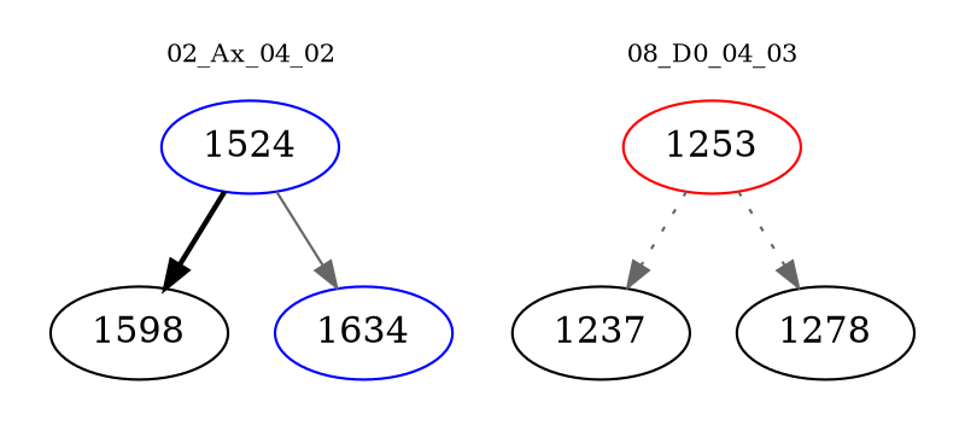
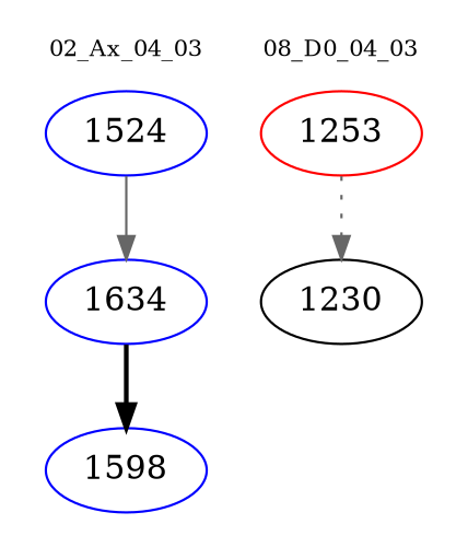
  digraph {
    node [color=blue]
    edge [color=gray40 style=dotted]
    n1 [label=1524]
-   n2 [color=black label=1598]
+   n2 [label=1598]
    n3 [label=1634]
    n4 [color=red label=1253]
-   n5 [color=black label=1237]
-   n6 [color=black label=1278]
+   n5 [color=black label=1230]
    subgraph cluster_1 {
      color=white
      fontsize=10
-     label="02_Ax_04_02"
+     label="02_Ax_04_03"
      n1
      n2
      n3
    }
    subgraph cluster_2 {
      color=white
      fontsize=10
      label="08_D0_04_03"
      n4
      n5
-     n6
    }
-   n1 -> n2 [color=black style=bold]
+   n3 -> n2 [color=black style=bold]
    n1 -> n3 [style=solid]
    n4 -> n5
-   n4 -> n6
  }
